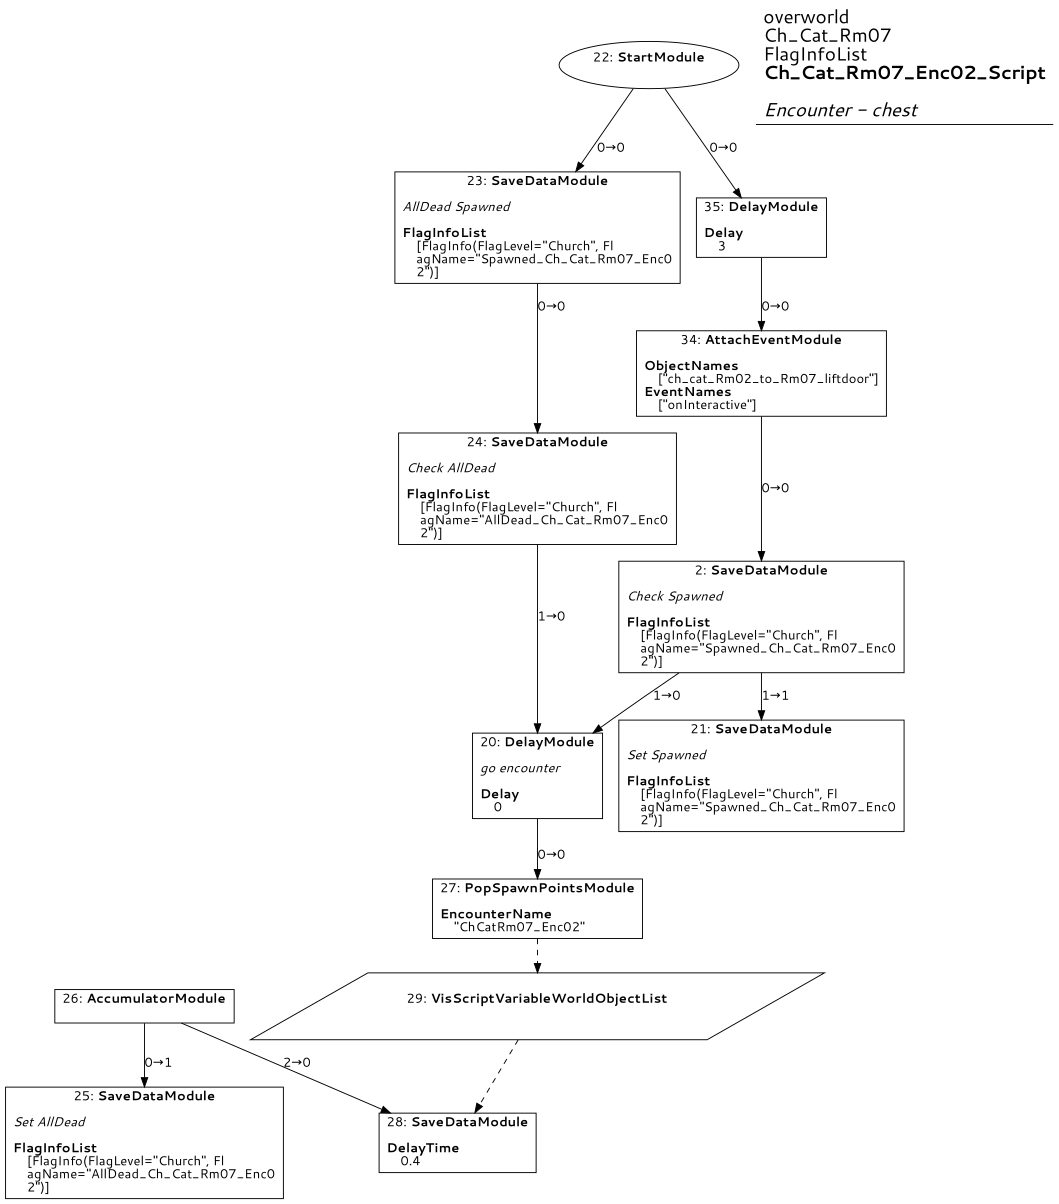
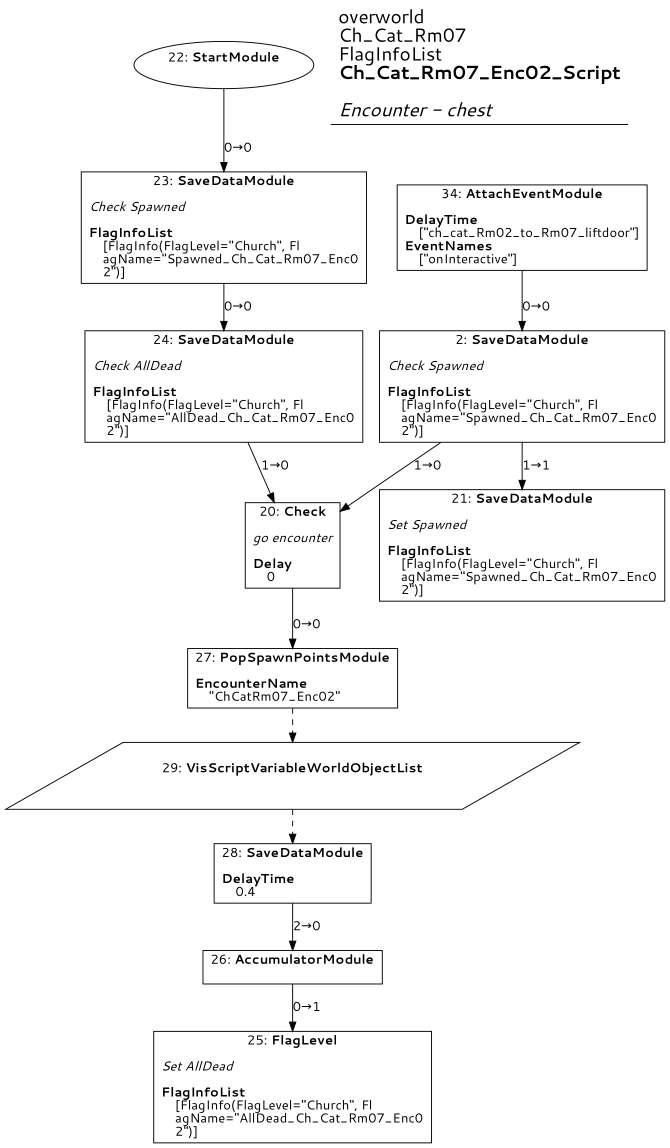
  digraph {
    fontname="Segoe UI"
    splines=spline
    node [fontname="Segoe UI" shape=box]
    edge [fontname="Segoe UI"]
    n1 [label=<2: <b>SaveDataModule</b><br/><br/><i>Check Spawned<br align="left"/></i><br align="left"/><b>FlagInfoList</b><br align="left"/>    [FlagInfo(FlagLevel=&quot;Church&quot;, Fl<br align="left"/>    agName=&quot;Spawned_Ch_Cat_Rm07_Enc0<br align="left"/>    2&quot;)]<br align="left"/>>]
-   n2 [label=<20: <b>DelayModule</b><br/><br/><i>go encounter<br align="left"/></i><br align="left"/><b>Delay</b><br align="left"/>    0<br align="left"/>>]
+   n2 [label=<20: <b>Check</b><br/><br/><i>go encounter<br align="left"/></i><br align="left"/><b>Delay</b><br align="left"/>    0<br align="left"/>>]
    n3 [label=<21: <b>SaveDataModule</b><br/><br/><i>Set Spawned<br align="left"/></i><br align="left"/><b>FlagInfoList</b><br align="left"/>    [FlagInfo(FlagLevel=&quot;Church&quot;, Fl<br align="left"/>    agName=&quot;Spawned_Ch_Cat_Rm07_Enc0<br align="left"/>    2&quot;)]<br align="left"/>>]
    n4 [label=<27: <b>PopSpawnPointsModule</b><br/><br/><b>EncounterName</b><br align="left"/>    &quot;ChCatRm07_Enc02&quot;<br align="left"/>>]
    n5 [label=<29: <b>VisScriptVariableWorldObjectList</b><br/><br/>> shape=parallelogram]
    n6 [label=<28: <b>SaveDataModule</b><br/><br/><b>DelayTime</b><br align="left"/>    0.4<br align="left"/>>]
    n7 [label=<26: <b>AccumulatorModule</b><br/><br/>>]
    n8 [label=<22: <b>StartModule</b><br/><br/>> shape=oval]
-   n9 [label=<23: <b>SaveDataModule</b><br/><br/><i>AllDead Spawned<br align="left"/></i><br align="left"/><b>FlagInfoList</b><br align="left"/>    [FlagInfo(FlagLevel=&quot;Church&quot;, Fl<br align="left"/>    agName=&quot;Spawned_Ch_Cat_Rm07_Enc0<br align="left"/>    2&quot;)]<br align="left"/>>]
-   n10 [label=<35: <b>DelayModule</b><br/><br/><b>Delay</b><br align="left"/>    3<br align="left"/>>]
+   n9 [label=<23: <b>SaveDataModule</b><br/><br/><i>Check Spawned<br align="left"/></i><br align="left"/><b>FlagInfoList</b><br align="left"/>    [FlagInfo(FlagLevel=&quot;Church&quot;, Fl<br align="left"/>    agName=&quot;Spawned_Ch_Cat_Rm07_Enc0<br align="left"/>    2&quot;)]<br align="left"/>>]
    n11 [label=<24: <b>SaveDataModule</b><br/><br/><i>Check AllDead<br align="left"/></i><br align="left"/><b>FlagInfoList</b><br align="left"/>    [FlagInfo(FlagLevel=&quot;Church&quot;, Fl<br align="left"/>    agName=&quot;AllDead_Ch_Cat_Rm07_Enc0<br align="left"/>    2&quot;)]<br align="left"/>>]
-   n12 [label=<34: <b>AttachEventModule</b><br/><br/><b>ObjectNames</b><br align="left"/>    [&quot;ch_cat_Rm02_to_Rm07_liftdoor&quot;]<br align="left"/><b>EventNames</b><br align="left"/>    [&quot;onInteractive&quot;]<br align="left"/>>]
-   n13 [label=<25: <b>SaveDataModule</b><br/><br/><i>Set AllDead<br align="left"/></i><br align="left"/><b>FlagInfoList</b><br align="left"/>    [FlagInfo(FlagLevel=&quot;Church&quot;, Fl<br align="left"/>    agName=&quot;AllDead_Ch_Cat_Rm07_Enc0<br align="left"/>    2&quot;)]<br align="left"/>>]
+   n12 [label=<34: <b>AttachEventModule</b><br/><br/><b>DelayTime</b><br align="left"/>    [&quot;ch_cat_Rm02_to_Rm07_liftdoor&quot;]<br align="left"/><b>EventNames</b><br align="left"/>    [&quot;onInteractive&quot;]<br align="left"/>>]
+   n13 [label=<25: <b>FlagLevel</b><br/><br/><i>Set AllDead<br align="left"/></i><br align="left"/><b>FlagInfoList</b><br align="left"/>    [FlagInfo(FlagLevel=&quot;Church&quot;, Fl<br align="left"/>    agName=&quot;AllDead_Ch_Cat_Rm07_Enc0<br align="left"/>    2&quot;)]<br align="left"/>>]
    n14 [label=<<font point-size="20">overworld<br align="left"/>Ch_Cat_Rm07<br align="left"/>FlagInfoList<br align="left"/><b>Ch_Cat_Rm07_Enc02_Script</b><br align="left"/><br/><i>Encounter - chest</i><br align="left"/></font>> shape=underline]
    n1 -> n2 [label="1→0"]
    n1 -> n3 [label="1→1"]
    n2 -> n4 [label="0→0"]
    n4 -> n5 [style=dashed]
    n5 -> n6 [style=dashed]
-   n7 -> n6 [label="2→0"]
+   n6 -> n7 [label="2→0"]
    n7 -> n13 [label="0→1"]
    n8 -> n9 [label="0→0"]
-   n8 -> n10 [label="0→0"]
    n9 -> n11 [label="0→0"]
-   n10 -> n12 [label="0→0"]
    n11 -> n2 [label="1→0"]
    n12 -> n1 [label="0→0"]
  }
